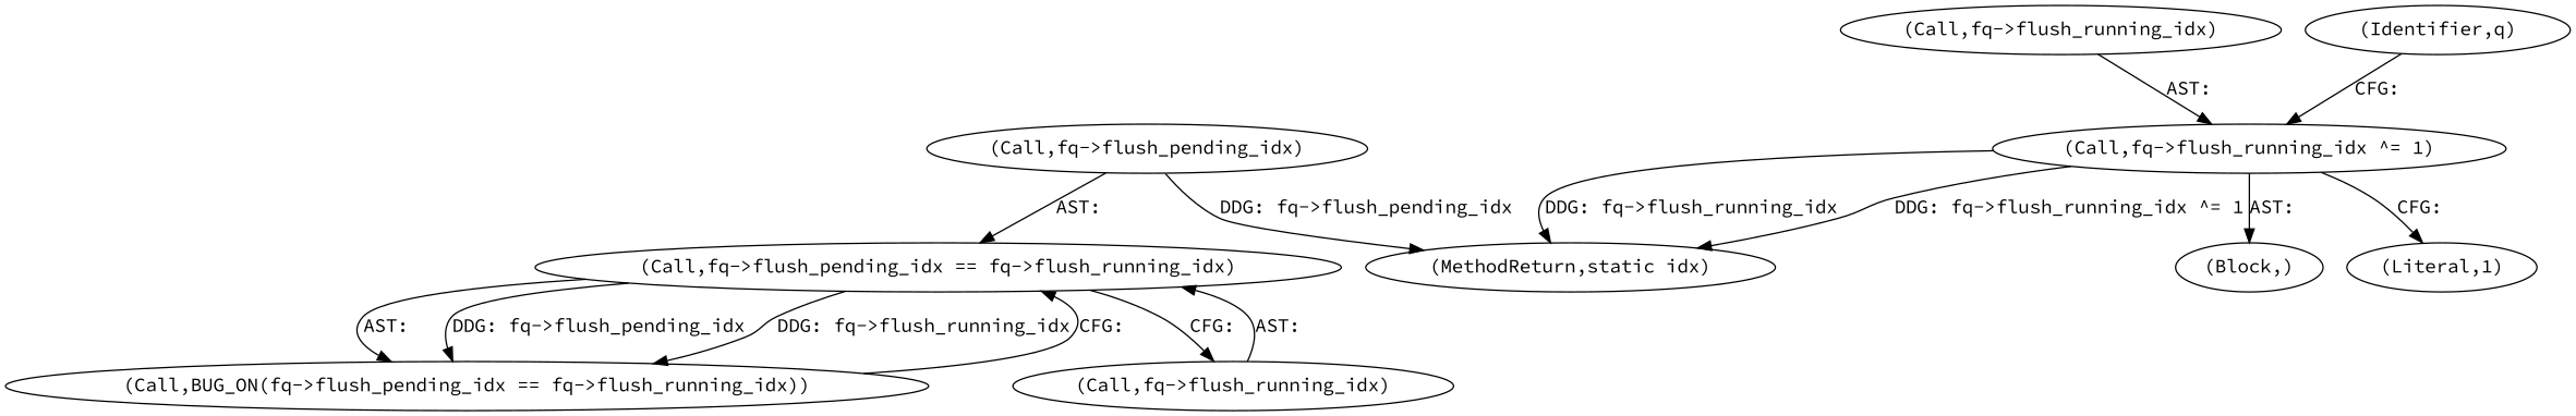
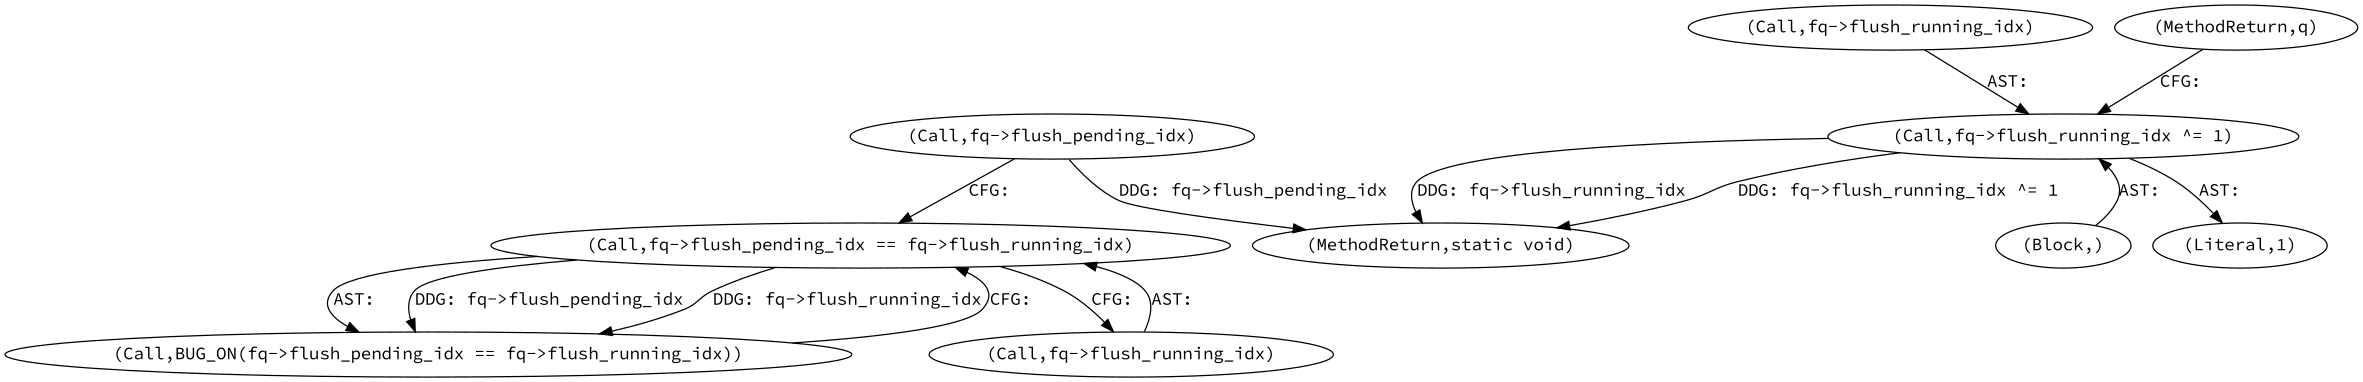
  digraph {
    fontname="Source Code Pro"
    node [fontname="Source Code Pro"]
    edge [fontname="Source Code Pro"]
    n1 [label="(Call,fq->flush_running_idx ^= 1)"]
    n2 [label="(Block,)"]
    n3 [label="(Literal,1)"]
-   n4 [label="(MethodReturn,static idx)"]
+   n4 [label="(MethodReturn,static void)"]
    n5 [label="(Call,fq->flush_pending_idx == fq->flush_running_idx)"]
    n6 [label="(Call,BUG_ON(fq->flush_pending_idx == fq->flush_running_idx))"]
    n7 [label="(Call,fq->flush_running_idx)"]
    n8 [label="(Call,fq->flush_running_idx)"]
-   n9 [label="(Identifier,q)"]
+   n9 [label="(MethodReturn,q)"]
    n10 [label="(Call,fq->flush_pending_idx)"]
-   n1 -> n2 [label="AST: "]
-   n1 -> n3 [label="CFG: "]
+   n2 -> n1 [label="AST: "]
+   n1 -> n3 [label="AST: "]
    n1 -> n4 [label="DDG: fq->flush_running_idx"]
    n1 -> n4 [label="DDG: fq->flush_running_idx ^= 1"]
    n5 -> n6 [label="AST: "]
    n5 -> n6 [label="DDG: fq->flush_pending_idx"]
    n5 -> n6 [label="DDG: fq->flush_running_idx"]
    n5 -> n7 [label="CFG: "]
    n6 -> n5 [label="CFG: "]
    n7 -> n5 [label="AST: "]
    n8 -> n1 [label="AST: "]
    n9 -> n1 [label="CFG: "]
    n10 -> n4 [label="DDG: fq->flush_pending_idx"]
-   n10 -> n5 [label="AST: "]
+   n10 -> n5 [label="CFG: "]
  }
